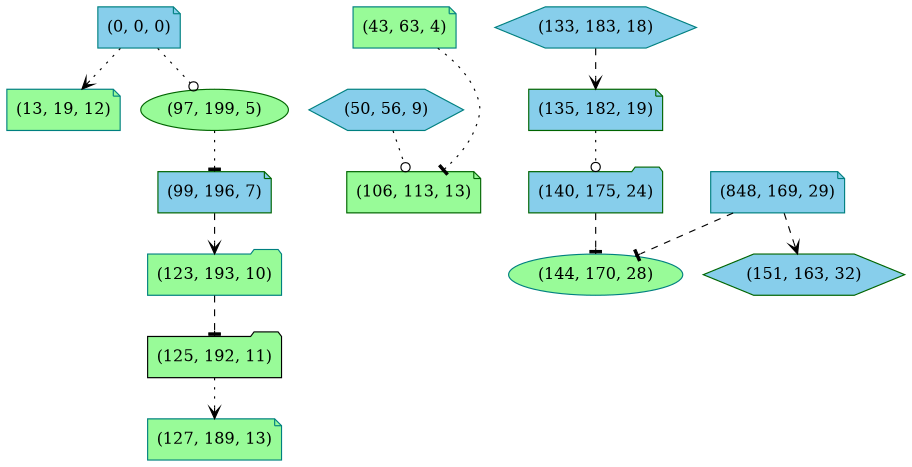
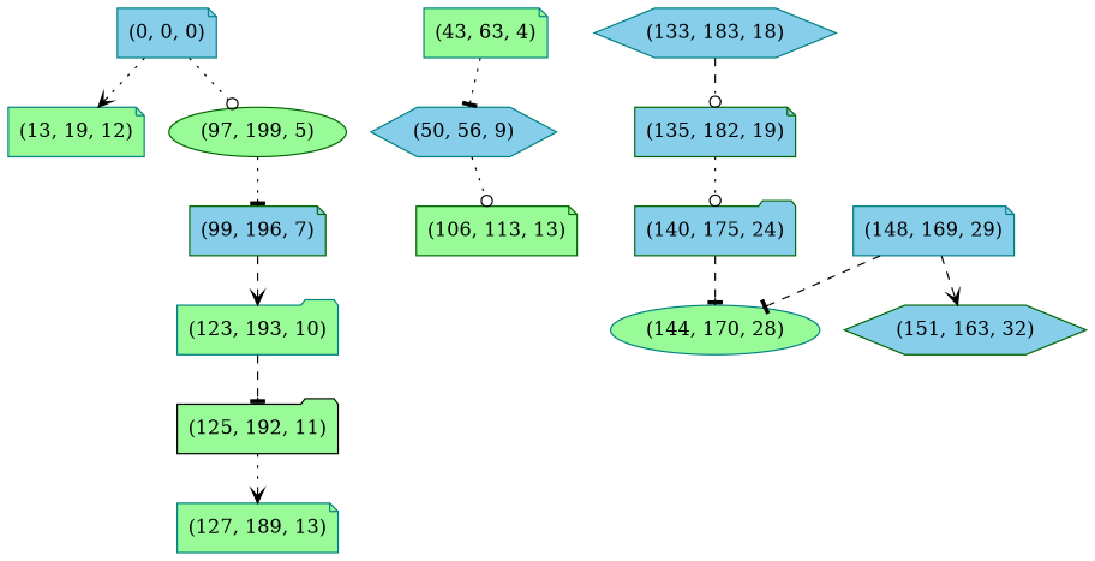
  digraph {
    node [color=teal fillcolor=skyblue shape=note style=filled]
    edge [arrowhead=vee style=dotted]
    "(0, 0, 0)"
    "(13, 19, 12)" [fillcolor=palegreen]
    "(97, 199, 5)" [color=darkgreen fillcolor=palegreen shape=ellipse]
    "(50, 56, 9)" [shape=hexagon]
    "(43, 63, 4)" [fillcolor=palegreen]
    "(99, 196, 7)" [color=darkgreen]
    "(106, 113, 13)" [color=darkgreen fillcolor=palegreen]
    "(123, 193, 10)" [fillcolor=palegreen shape=folder]
    "(125, 192, 11)" [color=black fillcolor=palegreen shape=folder]
    "(127, 189, 13)" [fillcolor=palegreen]
    "(133, 183, 18)" [shape=hexagon]
    "(135, 182, 19)" [color=darkgreen]
    "(140, 175, 24)" [color=darkgreen shape=folder]
    "(144, 170, 28)" [fillcolor=palegreen shape=ellipse]
-   "(148, 169, 29)" [label="(848, 169, 29)"]
+   "(148, 169, 29)"
    "(151, 163, 32)" [color=darkgreen shape=hexagon]
    "(0, 0, 0)" -> "(13, 19, 12)"
    "(0, 0, 0)" -> "(97, 199, 5)" [arrowhead=odot]
    "(97, 199, 5)" -> "(99, 196, 7)" [arrowhead=tee]
    "(50, 56, 9)" -> "(106, 113, 13)" [arrowhead=odot]
-   "(43, 63, 4)" -> "(106, 113, 13)" [arrowhead=tee]
+   "(43, 63, 4)" -> "(50, 56, 9)" [arrowhead=tee]
    "(99, 196, 7)" -> "(123, 193, 10)" [style=dashed]
    "(123, 193, 10)" -> "(125, 192, 11)" [arrowhead=tee style=dashed]
    "(125, 192, 11)" -> "(127, 189, 13)"
-   "(133, 183, 18)" -> "(135, 182, 19)" [style=dashed]
+   "(133, 183, 18)" -> "(135, 182, 19)" [arrowhead=odot style=dashed]
    "(135, 182, 19)" -> "(140, 175, 24)" [arrowhead=odot]
    "(140, 175, 24)" -> "(144, 170, 28)" [arrowhead=tee style=dashed]
    "(148, 169, 29)" -> "(144, 170, 28)" [arrowhead=tee style=dashed]
    "(148, 169, 29)" -> "(151, 163, 32)" [style=dashed]
  }
